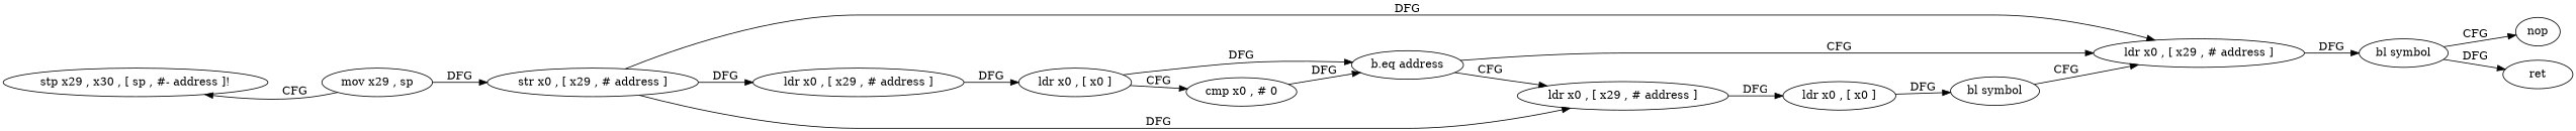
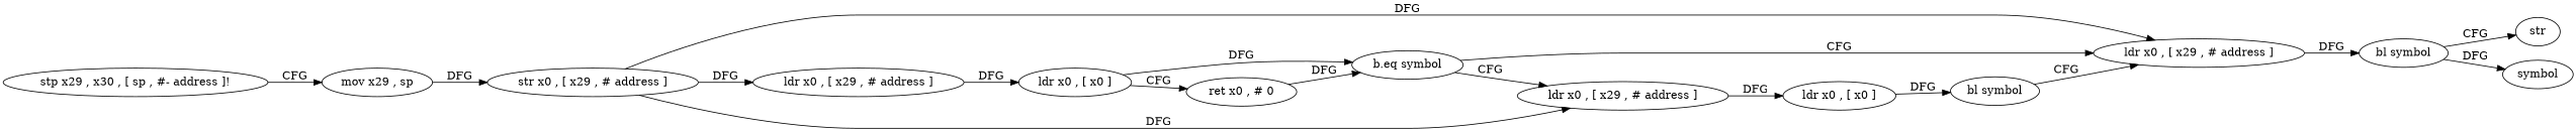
  digraph {
    rankdir=LR
    n1 [label="stp x29 , x30 , [ sp , #- address ]!"]
    n2 [label="mov x29 , sp"]
    n3 [label="str x0 , [ x29 , # address ]"]
    n4 [label="ldr x0 , [ x29 , # address ]"]
    n5 [label="ldr x0 , [ x29 , # address ]"]
    n6 [label="ldr x0 , [ x29 , # address ]"]
    n7 [label="ldr x0 , [ x0 ]"]
    n8 [label="bl symbol"]
    n9 [label="ldr x0 , [ x0 ]"]
-   n10 [label="cmp x0 , # 0"]
-   n11 [label="b.eq address"]
-   n12 [label=nop]
-   n13 [label=ret]
+   n10 [label="ret x0 , # 0"]
+   n11 [label="b.eq symbol"]
+   n12 [label=str]
+   n13 [label=symbol]
    n14 [label="bl symbol"]
-   n2 -> n1 [label=CFG]
+   n1 -> n2 [label=CFG]
    n2 -> n3 [label=DFG]
    n3 -> n4 [label=DFG]
    n3 -> n5 [label=DFG]
    n3 -> n6 [label=DFG]
    n4 -> n7 [label=DFG]
    n5 -> n8 [label=DFG]
    n6 -> n9 [label=DFG]
    n7 -> n10 [label=CFG]
    n7 -> n11 [label=DFG]
    n8 -> n12 [label=CFG]
    n8 -> n13 [label=DFG]
    n9 -> n14 [label=DFG]
    n10 -> n11 [label=DFG]
    n11 -> n5 [label=CFG]
    n11 -> n6 [label=CFG]
    n14 -> n5 [label=CFG]
  }
